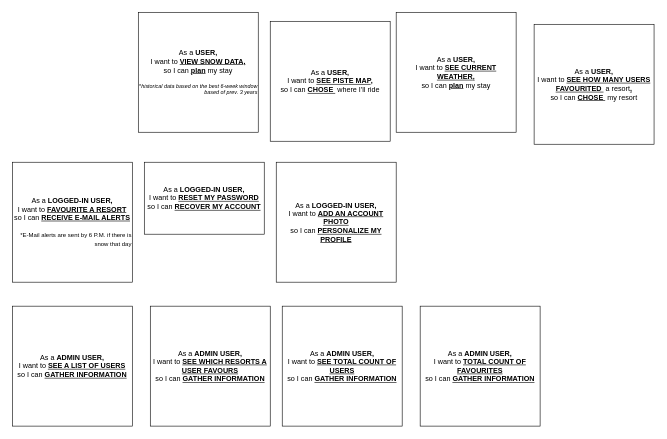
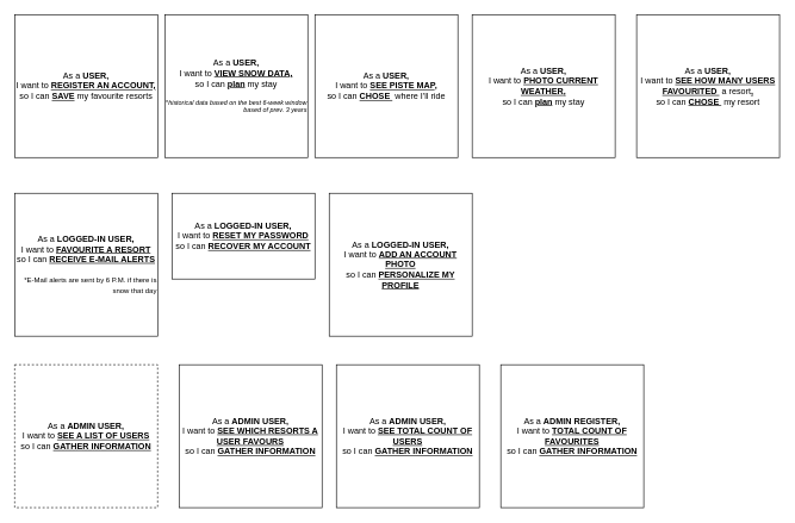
  <mxCell id="0" />
  <mxCell id="1" parent="0" />
+ <mxCell id="2" value="As a &lt;b&gt;USER,&lt;/b&gt;&lt;br&gt;I want to &lt;u&gt;&lt;b&gt;REGISTER AN ACCOUNT,&lt;br&gt;&lt;/b&gt;&lt;/u&gt;so I can &lt;u style=&quot;font-weight: bold&quot;&gt;SAVE&lt;/u&gt;&amp;nbsp;my favourite resorts" style="whiteSpace=wrap;html=1;aspect=fixed;" vertex="1" parent="1"><mxGeometry x="20" y="20" width="200" height="200" as="geometry" /></mxCell>
  <mxCell id="3" value="As a &lt;b&gt;USER,&lt;/b&gt;&lt;br&gt;I want to &lt;b&gt;&lt;u&gt;VIEW SNOW DATA&lt;/u&gt;&lt;/b&gt;&lt;u&gt;&lt;b&gt;,&lt;br&gt;&lt;/b&gt;&lt;/u&gt;so I can &lt;u style=&quot;font-weight: bold&quot;&gt;plan&lt;/u&gt;&amp;nbsp;my stay&lt;br&gt;&lt;br&gt;&lt;div style=&quot;text-align: right ; font-size: 9px&quot;&gt;&lt;span&gt;*&lt;i&gt;historical data based on the best 6-week window based of prev. 3 years&lt;/i&gt;&lt;/span&gt;&lt;/div&gt;" style="whiteSpace=wrap;html=1;aspect=fixed;" vertex="1" parent="1"><mxGeometry x="230" y="20" width="200" height="200" as="geometry" /></mxCell>
- <mxCell id="4" value="As a &lt;b&gt;USER,&lt;/b&gt;&lt;br&gt;I want to &lt;b&gt;&lt;u&gt;SEE CURRENT WEATHER&lt;/u&gt;&lt;/b&gt;&lt;u&gt;&lt;b&gt;,&lt;br&gt;&lt;/b&gt;&lt;/u&gt;so I can &lt;u style=&quot;font-weight: bold&quot;&gt;plan&lt;/u&gt;&amp;nbsp;my stay" style="whiteSpace=wrap;html=1;aspect=fixed;" vertex="1" parent="1"><mxGeometry x="660" y="20" width="200" height="200" as="geometry" /></mxCell>
- <mxCell id="5" value="As a &lt;b&gt;USER,&lt;/b&gt;&lt;br&gt;I want to &lt;b&gt;&lt;u&gt;SEE PISTE MAP&lt;/u&gt;&lt;/b&gt;&lt;u&gt;&lt;b&gt;,&lt;br&gt;&lt;/b&gt;&lt;/u&gt;so I can &lt;u style=&quot;font-weight: bold&quot;&gt;CHOSE&amp;nbsp;&lt;/u&gt;&amp;nbsp;where I'll ride" style="whiteSpace=wrap;html=1;aspect=fixed;" vertex="1" parent="1"><mxGeometry x="450" y="35" width="200" height="200" as="geometry" /></mxCell>
- <mxCell id="6" value="As a &lt;b&gt;USER,&lt;/b&gt;&lt;br&gt;I want to &lt;u style=&quot;font-weight: bold&quot;&gt;SEE HOW MANY USERS FAVOURITED&amp;nbsp;&lt;/u&gt;&amp;nbsp;a resort&lt;u&gt;&lt;b&gt;,&lt;br&gt;&lt;/b&gt;&lt;/u&gt;so I can &lt;u style=&quot;font-weight: bold&quot;&gt;CHOSE&amp;nbsp;&lt;/u&gt;&amp;nbsp;my resort" style="whiteSpace=wrap;html=1;aspect=fixed;" vertex="1" parent="1"><mxGeometry x="890" y="40" width="200" height="200" as="geometry" /></mxCell>
+ <mxCell id="4" value="As a &lt;b&gt;USER,&lt;/b&gt;&lt;br&gt;I want to &lt;b&gt;&lt;u&gt;PHOTO CURRENT WEATHER&lt;/u&gt;&lt;/b&gt;&lt;u&gt;&lt;b&gt;,&lt;br&gt;&lt;/b&gt;&lt;/u&gt;so I can &lt;u style=&quot;font-weight: bold&quot;&gt;plan&lt;/u&gt;&amp;nbsp;my stay" style="whiteSpace=wrap;html=1;aspect=fixed;" vertex="1" parent="1"><mxGeometry x="660" y="20" width="200" height="200" as="geometry" /></mxCell>
+ <mxCell id="5" value="As a &lt;b&gt;USER,&lt;/b&gt;&lt;br&gt;I want to &lt;b&gt;&lt;u&gt;SEE PISTE MAP&lt;/u&gt;&lt;/b&gt;&lt;u&gt;&lt;b&gt;,&lt;br&gt;&lt;/b&gt;&lt;/u&gt;so I can &lt;u style=&quot;font-weight: bold&quot;&gt;CHOSE&amp;nbsp;&lt;/u&gt;&amp;nbsp;where I'll ride" style="whiteSpace=wrap;html=1;aspect=fixed;" vertex="1" parent="1"><mxGeometry x="440" y="20" width="200" height="200" as="geometry" /></mxCell>
+ <mxCell id="6" value="As a &lt;b&gt;USER,&lt;/b&gt;&lt;br&gt;I want to &lt;u style=&quot;font-weight: bold&quot;&gt;SEE HOW MANY USERS FAVOURITED&amp;nbsp;&lt;/u&gt;&amp;nbsp;a resort&lt;u&gt;&lt;b&gt;,&lt;br&gt;&lt;/b&gt;&lt;/u&gt;so I can &lt;u style=&quot;font-weight: bold&quot;&gt;CHOSE&amp;nbsp;&lt;/u&gt;&amp;nbsp;my resort" style="whiteSpace=wrap;html=1;aspect=fixed;" vertex="1" parent="1"><mxGeometry x="890" y="20" width="200" height="200" as="geometry" /></mxCell>
  <mxCell id="7" value="As a &lt;b&gt;LOGGED-IN USER,&lt;/b&gt;&lt;br&gt;I want to &lt;u style=&quot;font-weight: bold&quot;&gt;FAVOURITE A RESORT&lt;/u&gt;&lt;br&gt;so I can &lt;u style=&quot;font-weight: bold&quot;&gt;RECEIVE E-MAIL ALERTS&lt;br&gt;&lt;/u&gt;&lt;br&gt;&lt;div style=&quot;text-align: right&quot;&gt;&lt;font style=&quot;font-size: 10px&quot;&gt;*E-Mail alerts are sent by 6 P.M. if there is snow that day&lt;/font&gt;&lt;/div&gt;" style="whiteSpace=wrap;html=1;aspect=fixed;" vertex="1" parent="1"><mxGeometry x="20" y="270" width="200" height="200" as="geometry" /></mxCell>
  <mxCell id="8" value="As a &lt;b&gt;LOGGED-IN USER,&lt;/b&gt;&lt;br&gt;I want to &lt;u style=&quot;font-weight: bold&quot;&gt;RESET MY PASSWORD&lt;/u&gt;&lt;br&gt;so I can &lt;u style=&quot;font-weight: bold&quot;&gt;RECOVER MY ACCOUNT&lt;br&gt;&lt;/u&gt;" style="whiteSpace=wrap;html=1;aspect=fixed;" vertex="1" parent="1"><mxGeometry x="240" y="270" width="200" height="120" as="geometry" /></mxCell>
  <mxCell id="9" value="As a &lt;b&gt;LOGGED-IN USER,&lt;/b&gt;&lt;br&gt;I want to &lt;u style=&quot;font-weight: bold&quot;&gt;ADD AN ACCOUNT PHOTO&lt;/u&gt;&lt;br&gt;so I can &lt;u style=&quot;font-weight: bold&quot;&gt;PERSONALIZE MY PROFILE&lt;br&gt;&lt;/u&gt;" style="whiteSpace=wrap;html=1;aspect=fixed;" vertex="1" parent="1"><mxGeometry x="460" y="270" width="200" height="200" as="geometry" /></mxCell>
- <mxCell id="10" value="As a &lt;b&gt;ADMIN USER,&lt;/b&gt;&lt;br&gt;I want to &lt;u style=&quot;font-weight: bold&quot;&gt;SEE A LIST OF USERS&lt;/u&gt;&lt;br&gt;so I can &lt;b&gt;&lt;u&gt;GATHER INFORMATION&lt;/u&gt;&lt;/b&gt;&lt;u style=&quot;font-weight: bold&quot;&gt;&lt;br&gt;&lt;/u&gt;" style="whiteSpace=wrap;html=1;aspect=fixed;" vertex="1" parent="1"><mxGeometry x="20" y="510" width="200" height="200" as="geometry" /></mxCell>
+ <mxCell id="10" value="As a &lt;b&gt;ADMIN USER,&lt;/b&gt;&lt;br&gt;I want to &lt;u style=&quot;font-weight: bold&quot;&gt;SEE A LIST OF USERS&lt;/u&gt;&lt;br&gt;so I can &lt;b&gt;&lt;u&gt;GATHER INFORMATION&lt;/u&gt;&lt;/b&gt;&lt;u style=&quot;font-weight: bold&quot;&gt;&lt;br&gt;&lt;/u&gt;" style="whiteSpace=wrap;html=1;aspect=fixed;dashed=1;" vertex="1" parent="1"><mxGeometry x="20" y="510" width="200" height="200" as="geometry" /></mxCell>
  <mxCell id="11" value="As a &lt;b&gt;ADMIN USER,&lt;/b&gt;&lt;br&gt;I want to &lt;u style=&quot;font-weight: bold&quot;&gt;SEE WHICH RESORTS A USER FAVOURS&lt;/u&gt;&lt;br&gt;so I can &lt;b&gt;&lt;u&gt;GATHER INFORMATION&lt;/u&gt;&lt;/b&gt;&lt;u style=&quot;font-weight: bold&quot;&gt;&lt;br&gt;&lt;/u&gt;" style="whiteSpace=wrap;html=1;aspect=fixed;" vertex="1" parent="1"><mxGeometry x="250" y="510" width="200" height="200" as="geometry" /></mxCell>
  <mxCell id="12" value="As a &lt;b&gt;ADMIN USER,&lt;/b&gt;&lt;br&gt;I want to &lt;u style=&quot;font-weight: bold&quot;&gt;SEE TOTAL COUNT OF USERS&lt;/u&gt;&lt;br&gt;so I can &lt;b&gt;&lt;u&gt;GATHER INFORMATION&lt;/u&gt;&lt;/b&gt;&lt;u style=&quot;font-weight: bold&quot;&gt;&lt;br&gt;&lt;/u&gt;" style="whiteSpace=wrap;html=1;aspect=fixed;" vertex="1" parent="1"><mxGeometry x="470" y="510" width="200" height="200" as="geometry" /></mxCell>
- <mxCell id="13" value="As a &lt;b&gt;ADMIN USER,&lt;/b&gt;&lt;br&gt;I want to &lt;u style=&quot;font-weight: bold&quot;&gt;TOTAL COUNT OF FAVOURITES&lt;/u&gt;&lt;br&gt;so I can &lt;b&gt;&lt;u&gt;GATHER INFORMATION&lt;/u&gt;&lt;/b&gt;&lt;u style=&quot;font-weight: bold&quot;&gt;&lt;br&gt;&lt;/u&gt;" style="whiteSpace=wrap;html=1;aspect=fixed;" vertex="1" parent="1"><mxGeometry x="700" y="510" width="200" height="200" as="geometry" /></mxCell>
+ <mxCell id="13" value="As a &lt;b&gt;ADMIN REGISTER,&lt;/b&gt;&lt;br&gt;I want to &lt;u style=&quot;font-weight: bold&quot;&gt;TOTAL COUNT OF FAVOURITES&lt;/u&gt;&lt;br&gt;so I can &lt;b&gt;&lt;u&gt;GATHER INFORMATION&lt;/u&gt;&lt;/b&gt;&lt;u style=&quot;font-weight: bold&quot;&gt;&lt;br&gt;&lt;/u&gt;" style="whiteSpace=wrap;html=1;aspect=fixed;" vertex="1" parent="1"><mxGeometry x="700" y="510" width="200" height="200" as="geometry" /></mxCell>
